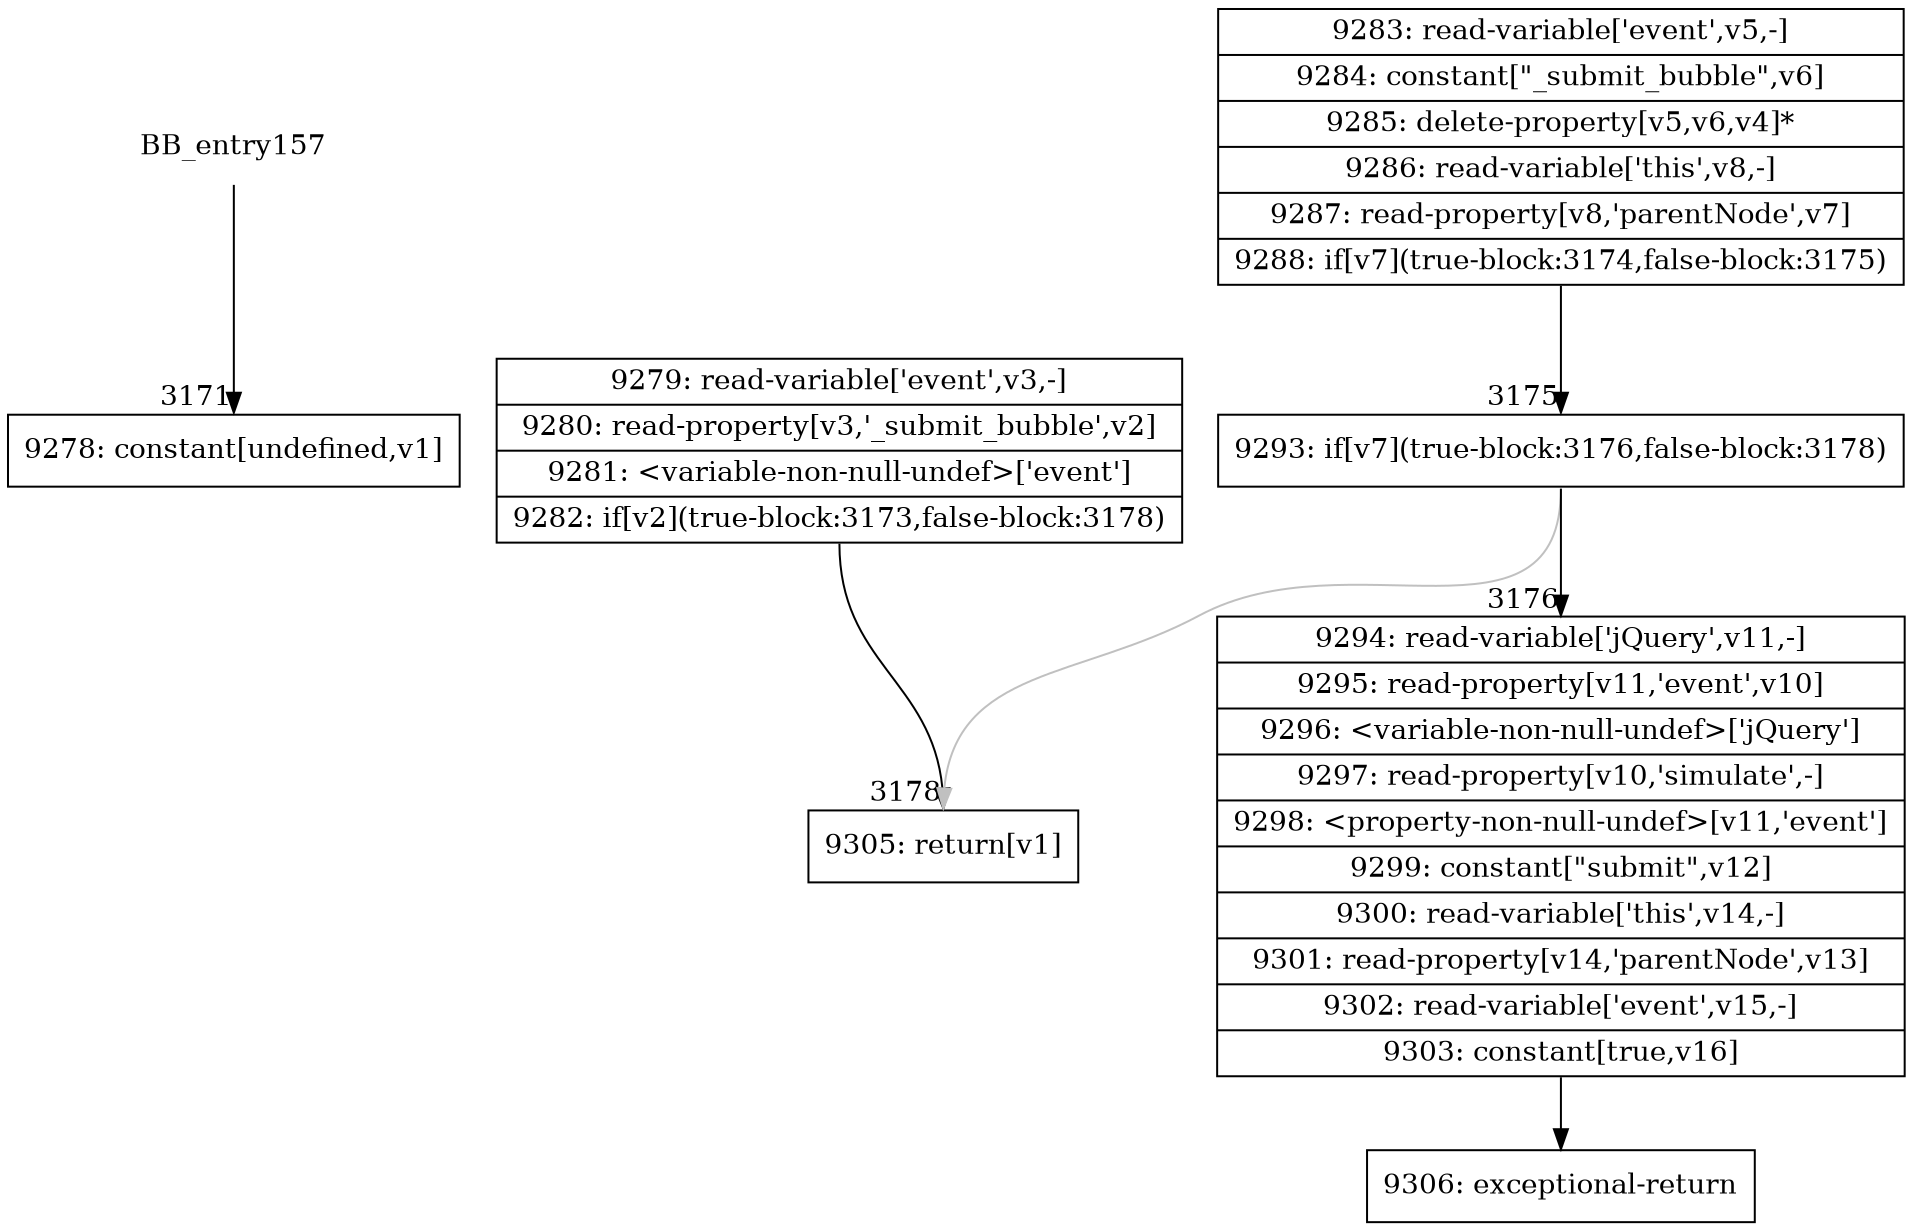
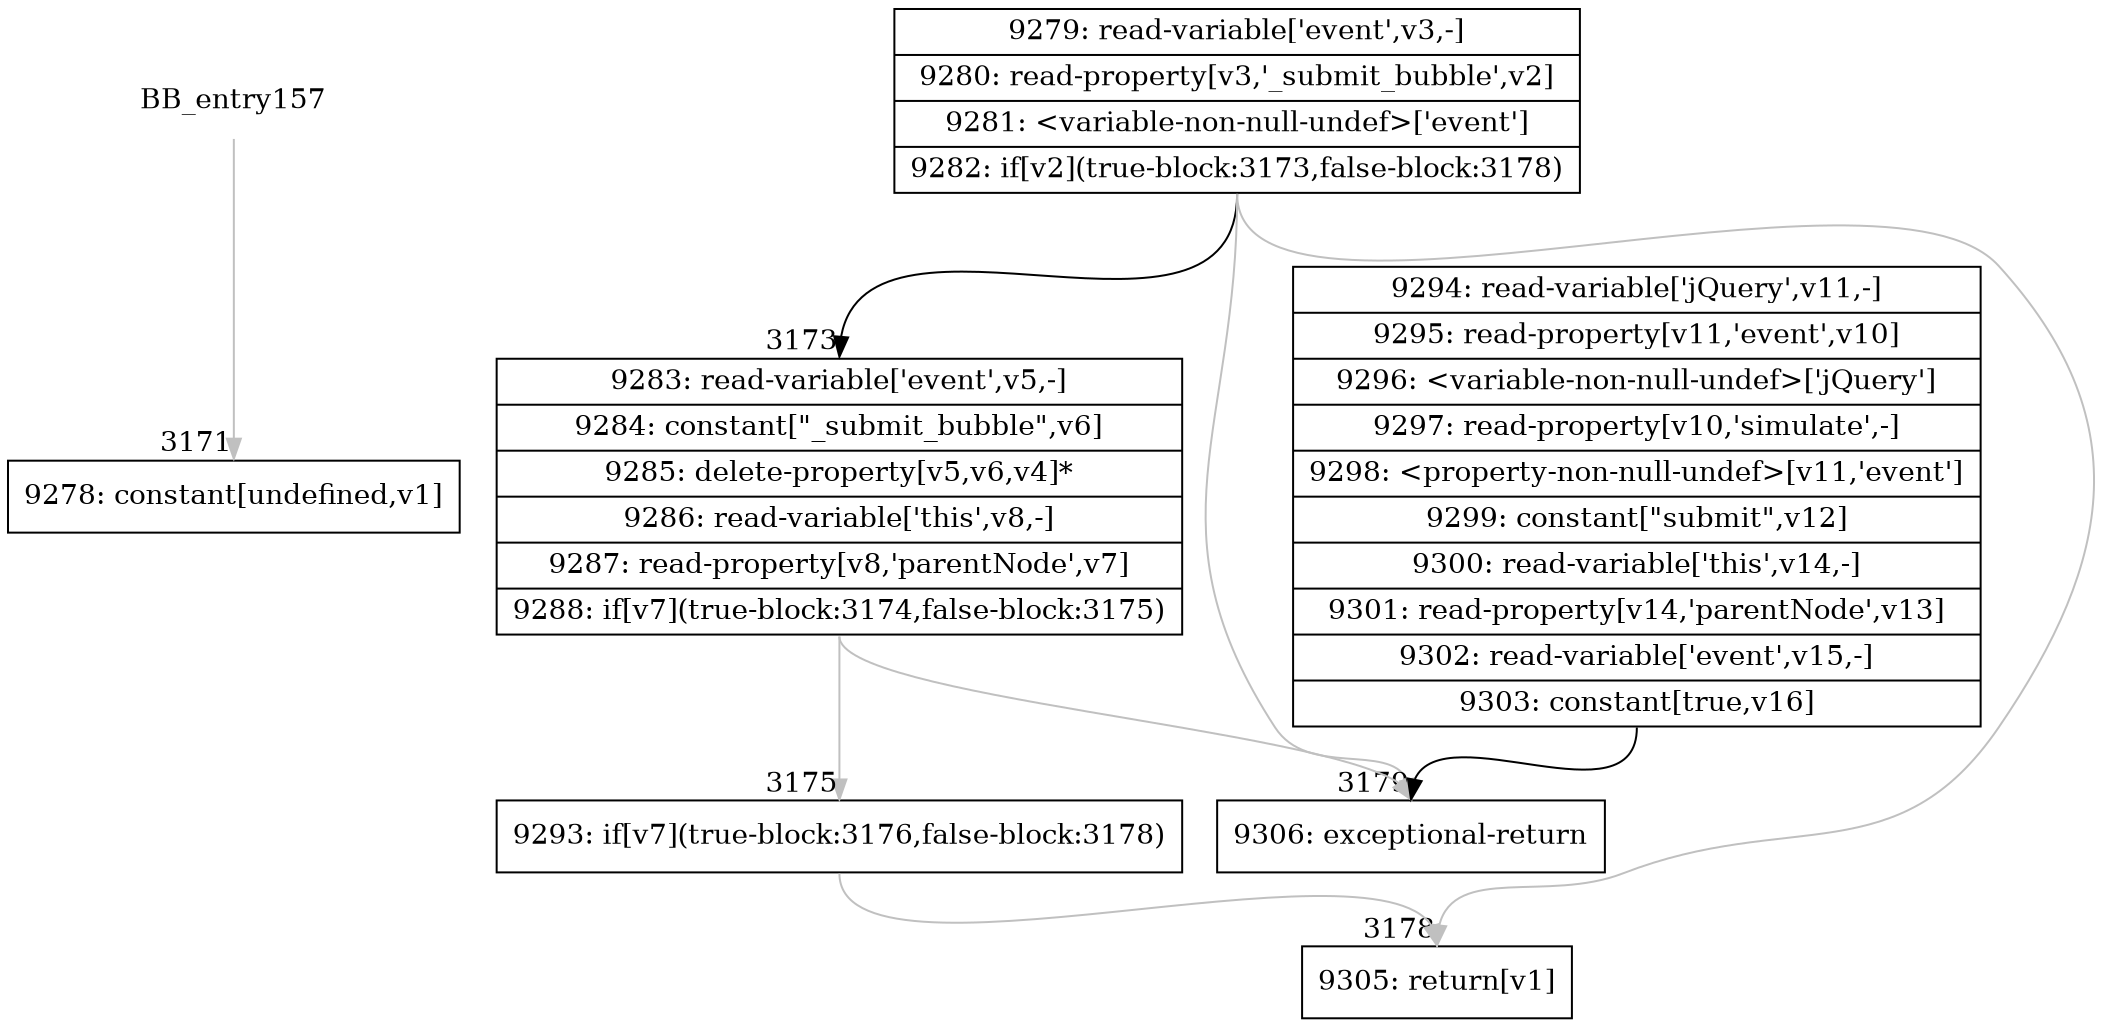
  digraph {
    rankdir=TD
    node [shape=record]
    edge [headport=n tailport=s]
    n1 [label=BB_entry157 shape=none]
    n2 [label="{9278: constant[undefined,v1]}"]
    n3 [label="{9279: read-variable['event',v3,-]|9280: read-property[v3,'_submit_bubble',v2]|9281: \<variable-non-null-undef\>['event']|9282: if[v2](true-block:3173,false-block:3178)}"]
    n4 [label="{9283: read-variable['event',v5,-]|9284: constant[\"_submit_bubble\",v6]|9285: delete-property[v5,v6,v4]*|9286: read-variable['this',v8,-]|9287: read-property[v8,'parentNode',v7]|9288: if[v7](true-block:3174,false-block:3175)}"]
    n5 [label="{9305: return[v1]}"]
    n6 [label="{9306: exceptional-return}"]
    n7 [label="{9293: if[v7](true-block:3176,false-block:3178)}"]
    n8 [label="{9294: read-variable['jQuery',v11,-]|9295: read-property[v11,'event',v10]|9296: \<variable-non-null-undef\>['jQuery']|9297: read-property[v10,'simulate',-]|9298: \<property-non-null-undef\>[v11,'event']|9299: constant[\"submit\",v12]|9300: read-variable['this',v14,-]|9301: read-property[v14,'parentNode',v13]|9302: read-variable['event',v15,-]|9303: constant[true,v16]}"]
-   n1 -> n2 [headlabel="    3171"]
-   n3 -> n5 [headlabel="      3178"]
-   n4 -> n7 [headlabel="      3175"]
+   n1 -> n2 [headlabel="    3171" color=gray]
+   n3 -> n4 [headlabel="      3173"]
+   n3 -> n5 [headlabel="      3178" color=gray]
+   n3 -> n6 [color=gray headlabel="      3179"]
+   n4 -> n6 [color=gray]
+   n4 -> n7 [headlabel="      3175" color=gray]
    n7 -> n5 [color=gray]
-   n7 -> n8 [headlabel="      3176"]
    n8 -> n6 [color=black]
  }
